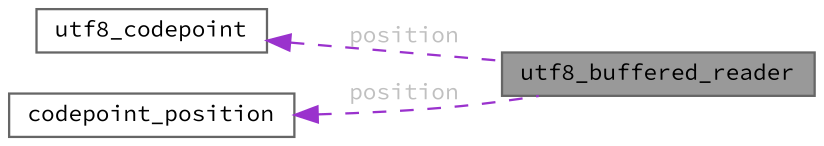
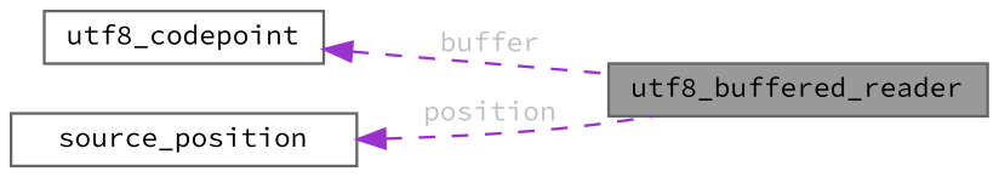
  digraph {
    fontname="Source Code Pro"
    rankdir=LR
    node [color=gray40 fillcolor=white fontname="Source Code Pro" fontsize=10 shape=box style=filled]
    edge [color=darkorchid3 dir=back fontcolor=grey fontname="Source Code Pro" fontsize=10 labelfontname=Helvetica labelfontsize=10 style=dashed]
    n1 [fillcolor=grey60 fontcolor=black height=0.2 label=utf8_buffered_reader width=0.4]
    n2 [height=0.2 label=utf8_codepoint width=0.4]
-   n3 [height=0.2 label=codepoint_position width=0.4]
-   n2 -> n1 [label=" position"]
+   n3 [height=0.2 label=source_position width=0.4]
+   n2 -> n1 [label=" buffer"]
    n3 -> n1 [label=" position"]
  }
